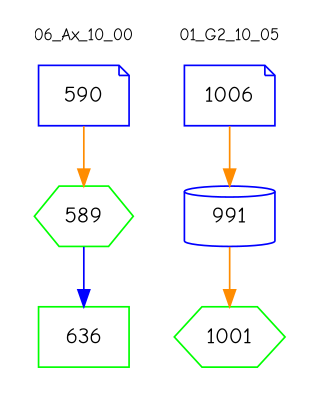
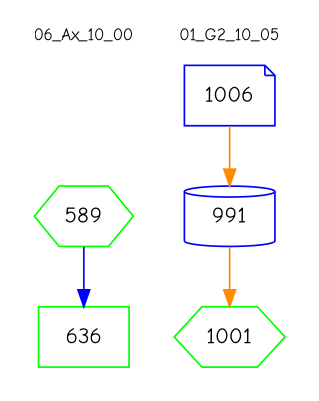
  digraph {
    fontname="Comic Neue"
    node [color=blue fontname="Comic Neue" shape=note]
    edge [color=darkorange fontname="Comic Neue"]
-   n1 [label=590]
    n2 [color=green label=589 shape=hexagon]
    n3 [color=green label=636 shape=box]
    n4 [label=1006]
    n5 [label=991 shape=cylinder]
    n6 [color=green label=1001 shape=hexagon]
    subgraph cluster_1 {
      color=white
      fontsize=10
      label="06_Ax_10_00"
-     n1
      n2
      n3
    }
    subgraph cluster_2 {
      color=white
      fontsize=10
      label="01_G2_10_05"
      n4
      n5
      n6
    }
-   n1 -> n2
    n2 -> n3 [color=blue]
    n4 -> n5
    n5 -> n6
  }
